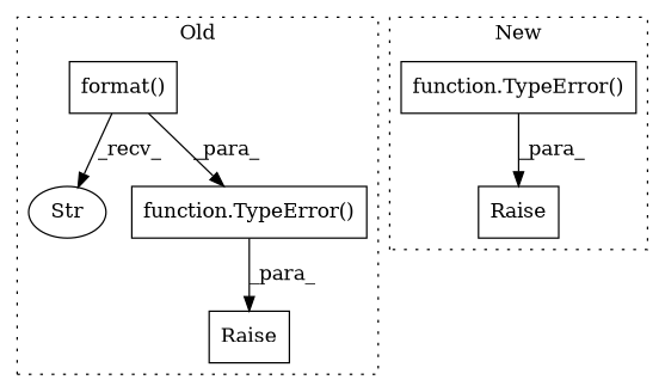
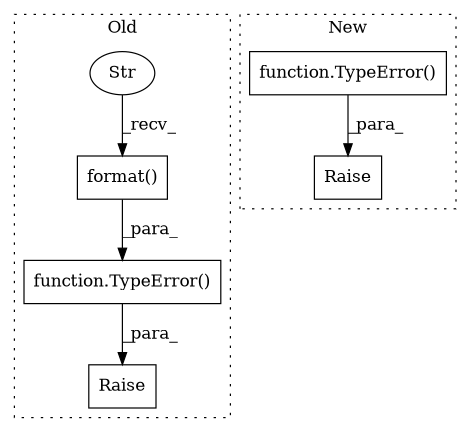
  digraph {
    node [a=75 l=6 shape=box]
    n1 [l="33,1" label="format()" s="11480,11522"]
    n2 [a=66 l=25 label=Str s=11480 shape=ellipse]
    n3 [l="10,1" label="function.TypeError()" s="11470,11523"]
    n4 [a=91 label=Raise s=11464]
    n5 [l="27,1" label="function.TypeError()" s="10987,11123"]
    n6 [a=91 label=Raise s=10981]
    subgraph cluster_1 {
      label=Old
      style=dotted
      n1
      n2
      n3
      n4
    }
    subgraph cluster_2 {
      label=New
      style=dotted
      n5
      n6
    }
    n1 -> n3 [label=_para_]
-   n1 -> n2 [label=_recv_]
+   n2 -> n1 [label=_recv_]
    n3 -> n4 [label=_para_]
    n5 -> n6 [label=_para_]
  }
